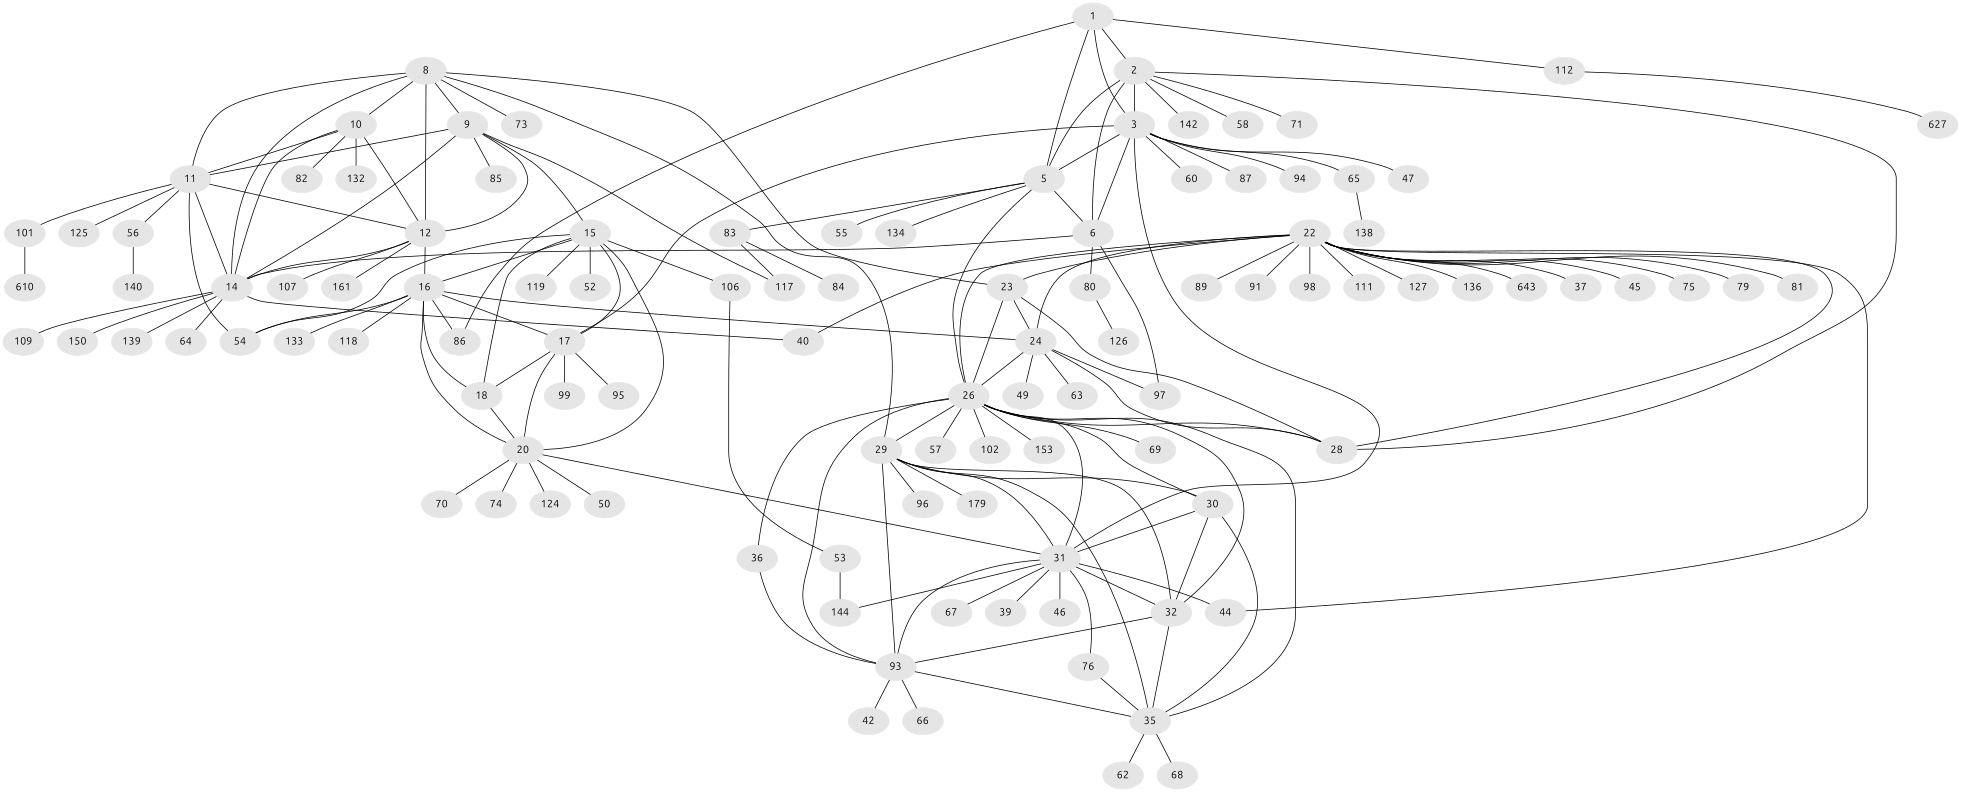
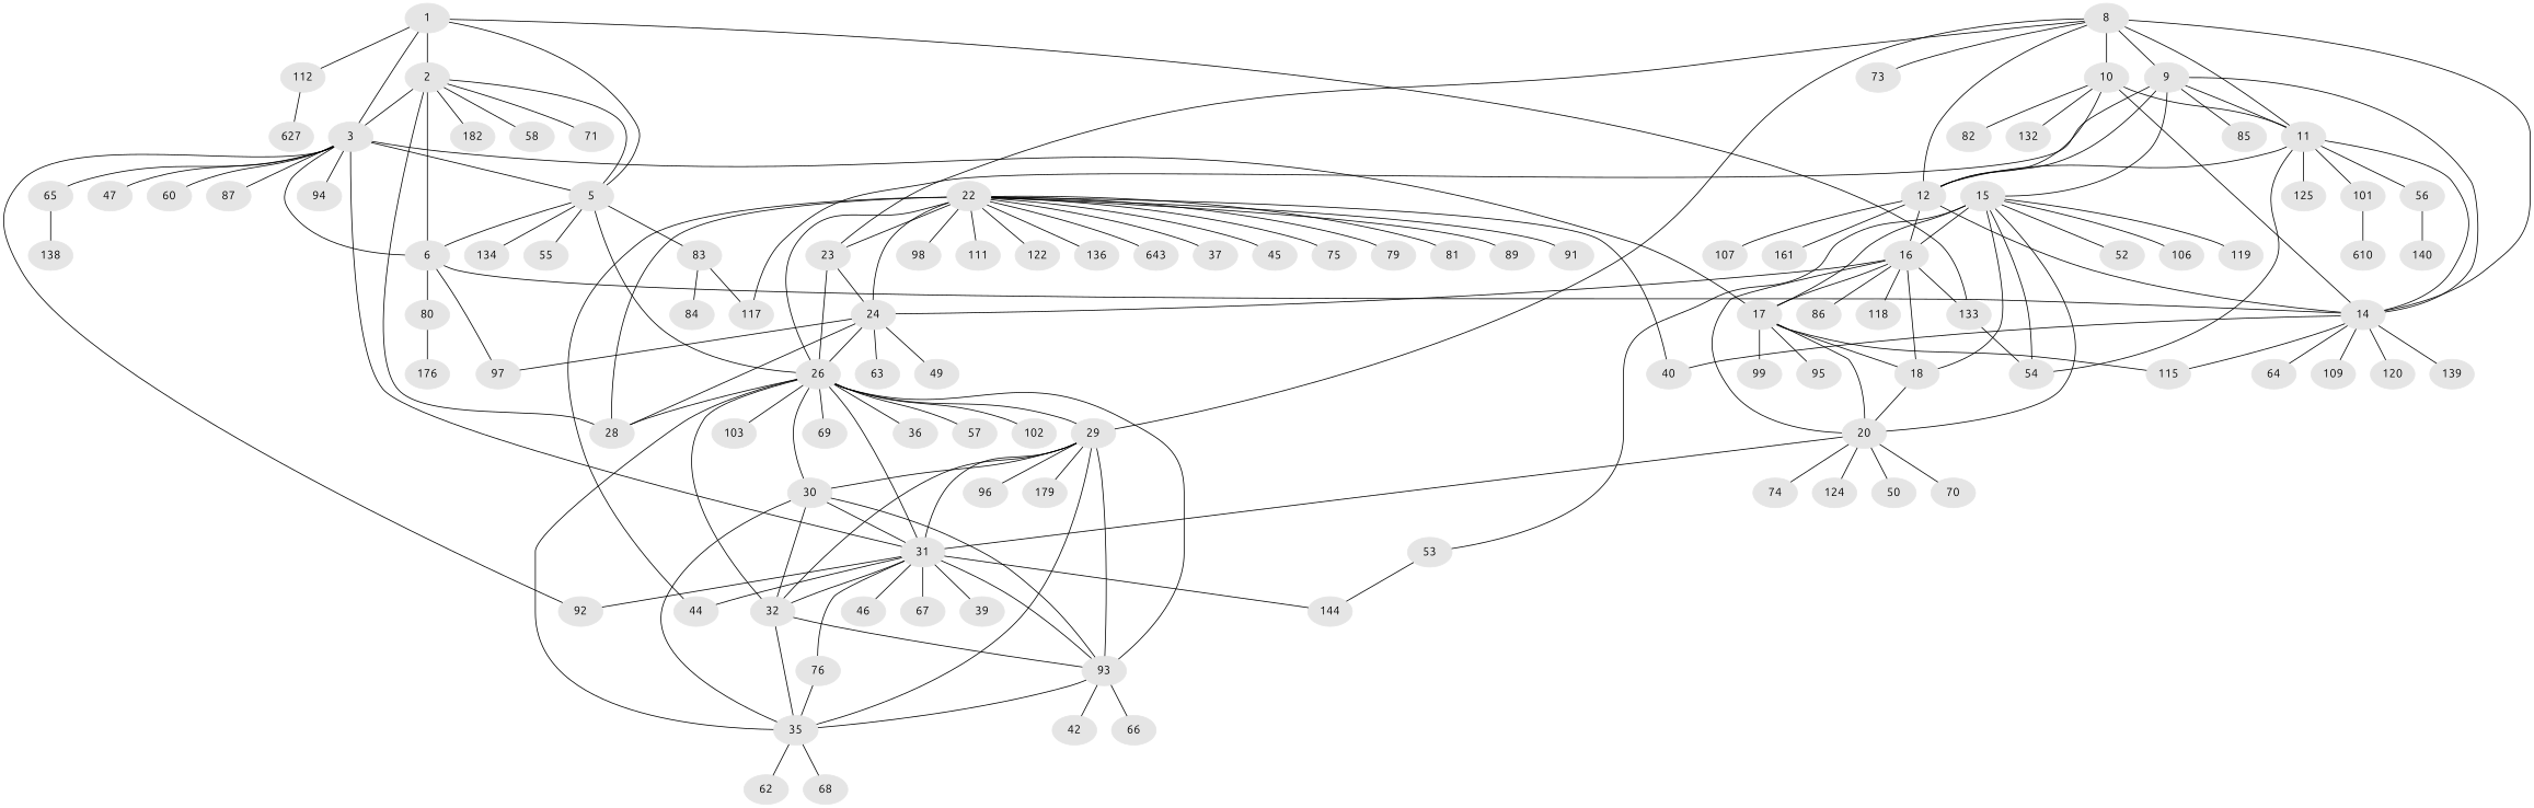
  graph {
    fontname=Ubuntu
    node [color=gray90 fontname=Ubuntu style=filled]
    edge [fontname=Ubuntu]
    1 [super="+38"]
    2 [super="+4"]
    3 [super="+7"]
    5 [super="+59"]
    112
    133
    6 [super="+116"]
    28
    58
    71
-   142
+   142 [label=182]
    17 [super="+21"]
    31 [super="+100"]
    47
    60
    65 [super="+105"]
    87
+   92
    94
    26 [super="+34"]
    55
    83
    134
    14 [super="+90"]
    80 [super="+128"]
    97
    n27 [label=627]
+   115
    18 [super="+42"]
    20 [super="+88"]
    95
    99
    44
    32 [super="+51"]
    n35 [label=93 super="+114"]
    39
    46
    67
    76
    144
    138
    29 [super="+104"]
    69
    30
    35
    36 [super="+77"]
    57
    102
-   103 [label=153]
+   103
    117
    84
    40
    64
    109
-   120 [label=150]
+   120
    139
-   126
+   126 [label=176]
    8 [super="+13"]
    9 [super="+78"]
    10 [super="+93"]
    11 [super="+108"]
    12 [super="+141"]
    23 [super="+61"]
    n64 [label=73]
    15 [super="+19"]
    85
    82
    132
    54
    56
    101
    125
    107
    16 [super="+41"]
    n75 [label=161 super="+131"]
    24 [super="+25"]
    96
    n78 [label=179]
    52 [super="+145"]
    53 [super="+73"]
    106
    119
    140
    n84 [label=610]
    86 [super="+135"]
    118
    50
    70
    74
    124
    49
    63
    22 [super="+27"]
    37 [super="+113"]
    45
    75 [super="+137"]
    79
    81
    89
    91
    98
    111
-   122 [label=127]
+   122
    136
    n105 [label=643]
    n106 [label=42]
    66
    62
    68
    1 -- 2 [weight=2]
    1 -- 3 [weight=2]
    1 -- 5
    1 -- 112
-   1 -- 86
+   1 -- 133
    2 -- 3 [weight=4]
    2 -- 5 [weight=2]
    2 -- 6 [weight=2]
    2 -- 28
    2 -- 58
    2 -- 71
    2 -- 142
    3 -- 5 [weight=2]
    3 -- 6 [weight=2]
    3 -- 17
    3 -- 31
    3 -- 47
    3 -- 60
    3 -- 65
    3 -- 87
+   3 -- 92
    3 -- 94
    5 -- 6
    5 -- 26
    5 -- 55
    5 -- 83
    5 -- 134
    112 -- n27
    6 -- 14
    6 -- 80
    6 -- 97
+   17 -- 115
    17 -- 18 [weight=2]
    17 -- 20 [weight=2]
    17 -- 95
    17 -- 99
+   31 -- 92
    31 -- 44
    31 -- 32
    31 -- n35
    31 -- 39
    31 -- 46
    31 -- 67
    31 -- 76
    31 -- 144
    65 -- 138
    26 -- 28
    26 -- 31
    26 -- 32
    26 -- n35
    26 -- 29
    26 -- 69
    26 -- 30
    26 -- 35
    26 -- 36
    26 -- 57
    26 -- 102
    26 -- 103
    83 -- 117
    83 -- 84
+   14 -- 115
    14 -- 40
    14 -- 64
    14 -- 109
    14 -- 120
    14 -- 139
    80 -- 126
    18 -- 20
    20 -- 31
    20 -- 50
    20 -- 70
    20 -- 74
    20 -- 124
    32 -- n35
    32 -- 35
    n35 -- 35
    n35 -- n106
    n35 -- 66
    76 -- 35
    29 -- 31
    29 -- 32
    29 -- n35
    29 -- 30
    29 -- 35
    29 -- 96
    29 -- n78
    30 -- 31
    30 -- 32
-   36 -- n35
+   30 -- n35
    30 -- 35
    35 -- 62
    35 -- 68
    8 -- 14 [weight=2]
    8 -- 29
    8 -- 9 [weight=2]
    8 -- 10 [weight=2]
    8 -- 11 [weight=2]
    8 -- 12 [weight=2]
    8 -- 23
    8 -- n64
    9 -- 14
    9 -- 117
    9 -- 11
    9 -- 12
    9 -- 15
    9 -- 85
    10 -- 14
    10 -- 11
    10 -- 12
    10 -- 82
    10 -- 132
    11 -- 14
    11 -- 12
    11 -- 54
    11 -- 56
    11 -- 101
    11 -- 125
    12 -- 14
    12 -- 107
    12 -- 16
    12 -- n75
-   23 -- 28
    23 -- 26
    23 -- 24 [weight=2]
    15 -- 17 [weight=4]
    15 -- 18 [weight=2]
    15 -- 20 [weight=2]
    15 -- 54
    15 -- 16 [weight=2]
    15 -- 52
-   106 -- 53
+   15 -- 53
    15 -- 106
    15 -- 119
    56 -- 140
    101 -- n84
    16 -- 133
    16 -- 17 [weight=2]
    16 -- 18
    16 -- 20
-   16 -- 54
+   133 -- 54
    16 -- 24 [weight=2]
    16 -- 86 [weight=2]
    16 -- 118
    24 -- 28 [weight=2]
    24 -- 26 [weight=2]
    24 -- 97
    24 -- 49
    24 -- 63
    53 -- 144
    22 -- 28 [weight=2]
    22 -- 26 [weight=2]
    22 -- 44
    22 -- 40
    22 -- 23 [weight=2]
    22 -- 24 [weight=4]
    22 -- 37
    22 -- 45
    22 -- 75
    22 -- 79
    22 -- 81
    22 -- 89
    22 -- 91
    22 -- 98
    22 -- 111
    22 -- 122
    22 -- 136
    22 -- n105
  }
